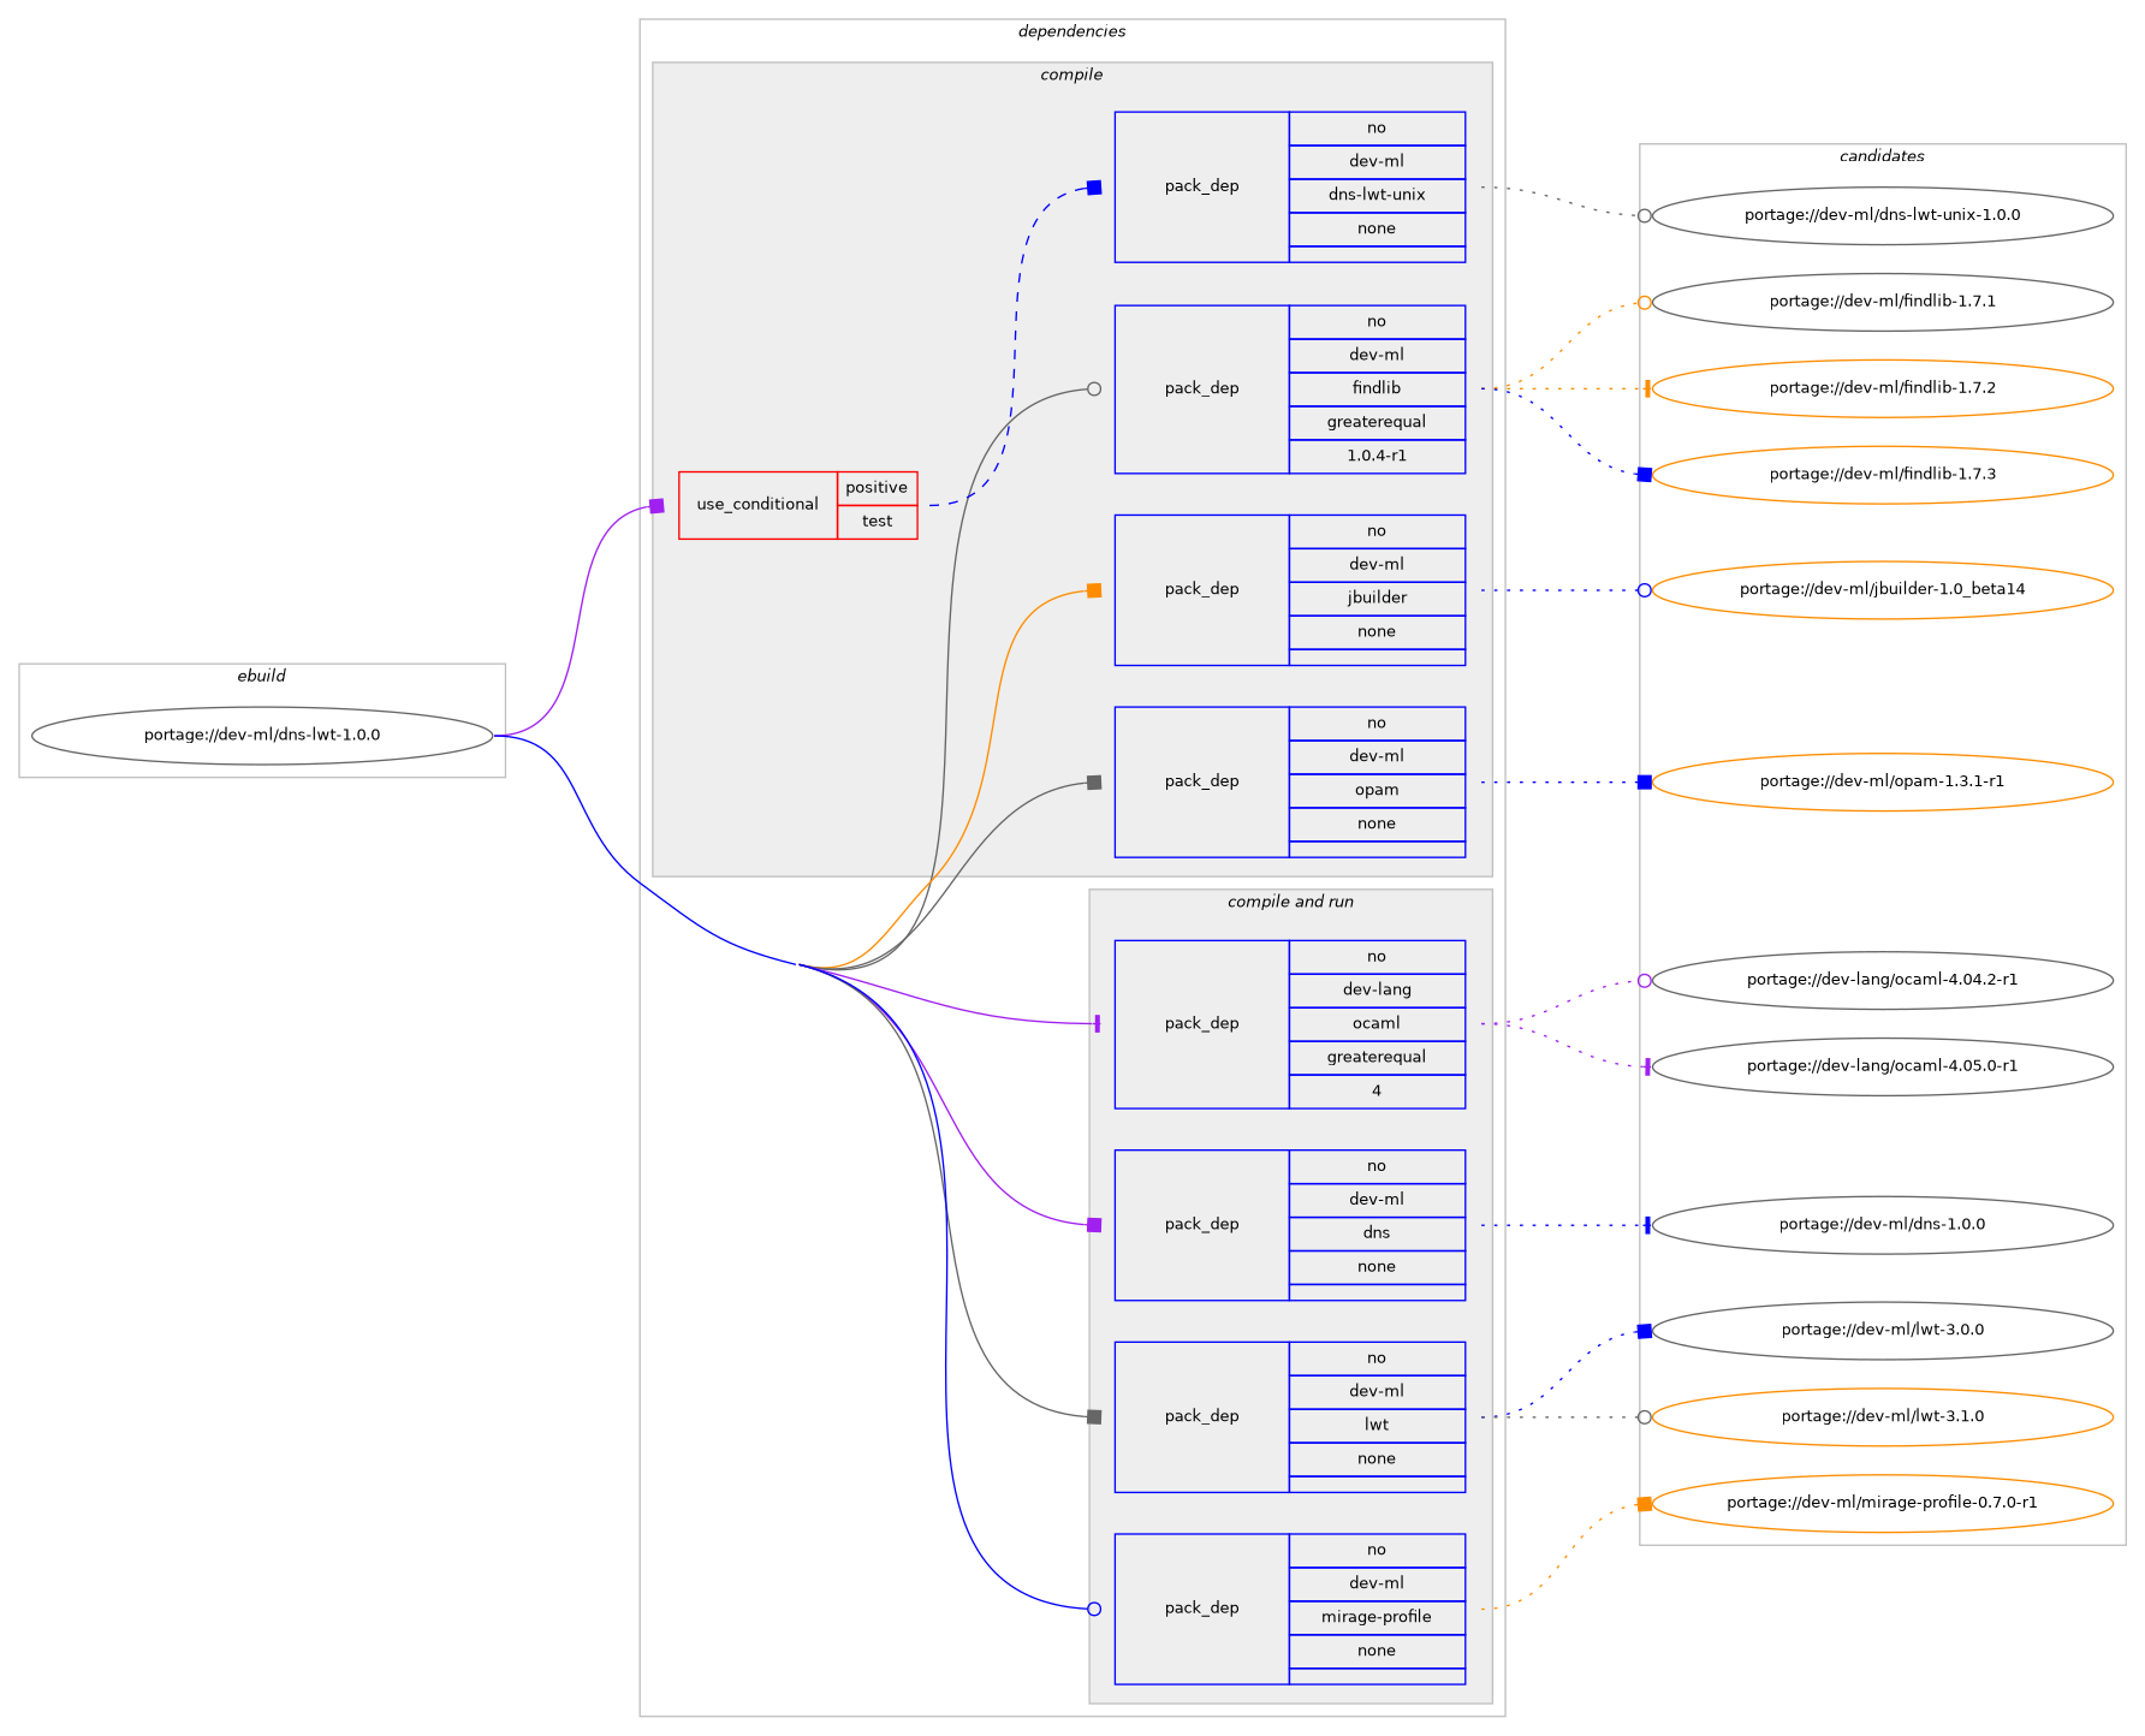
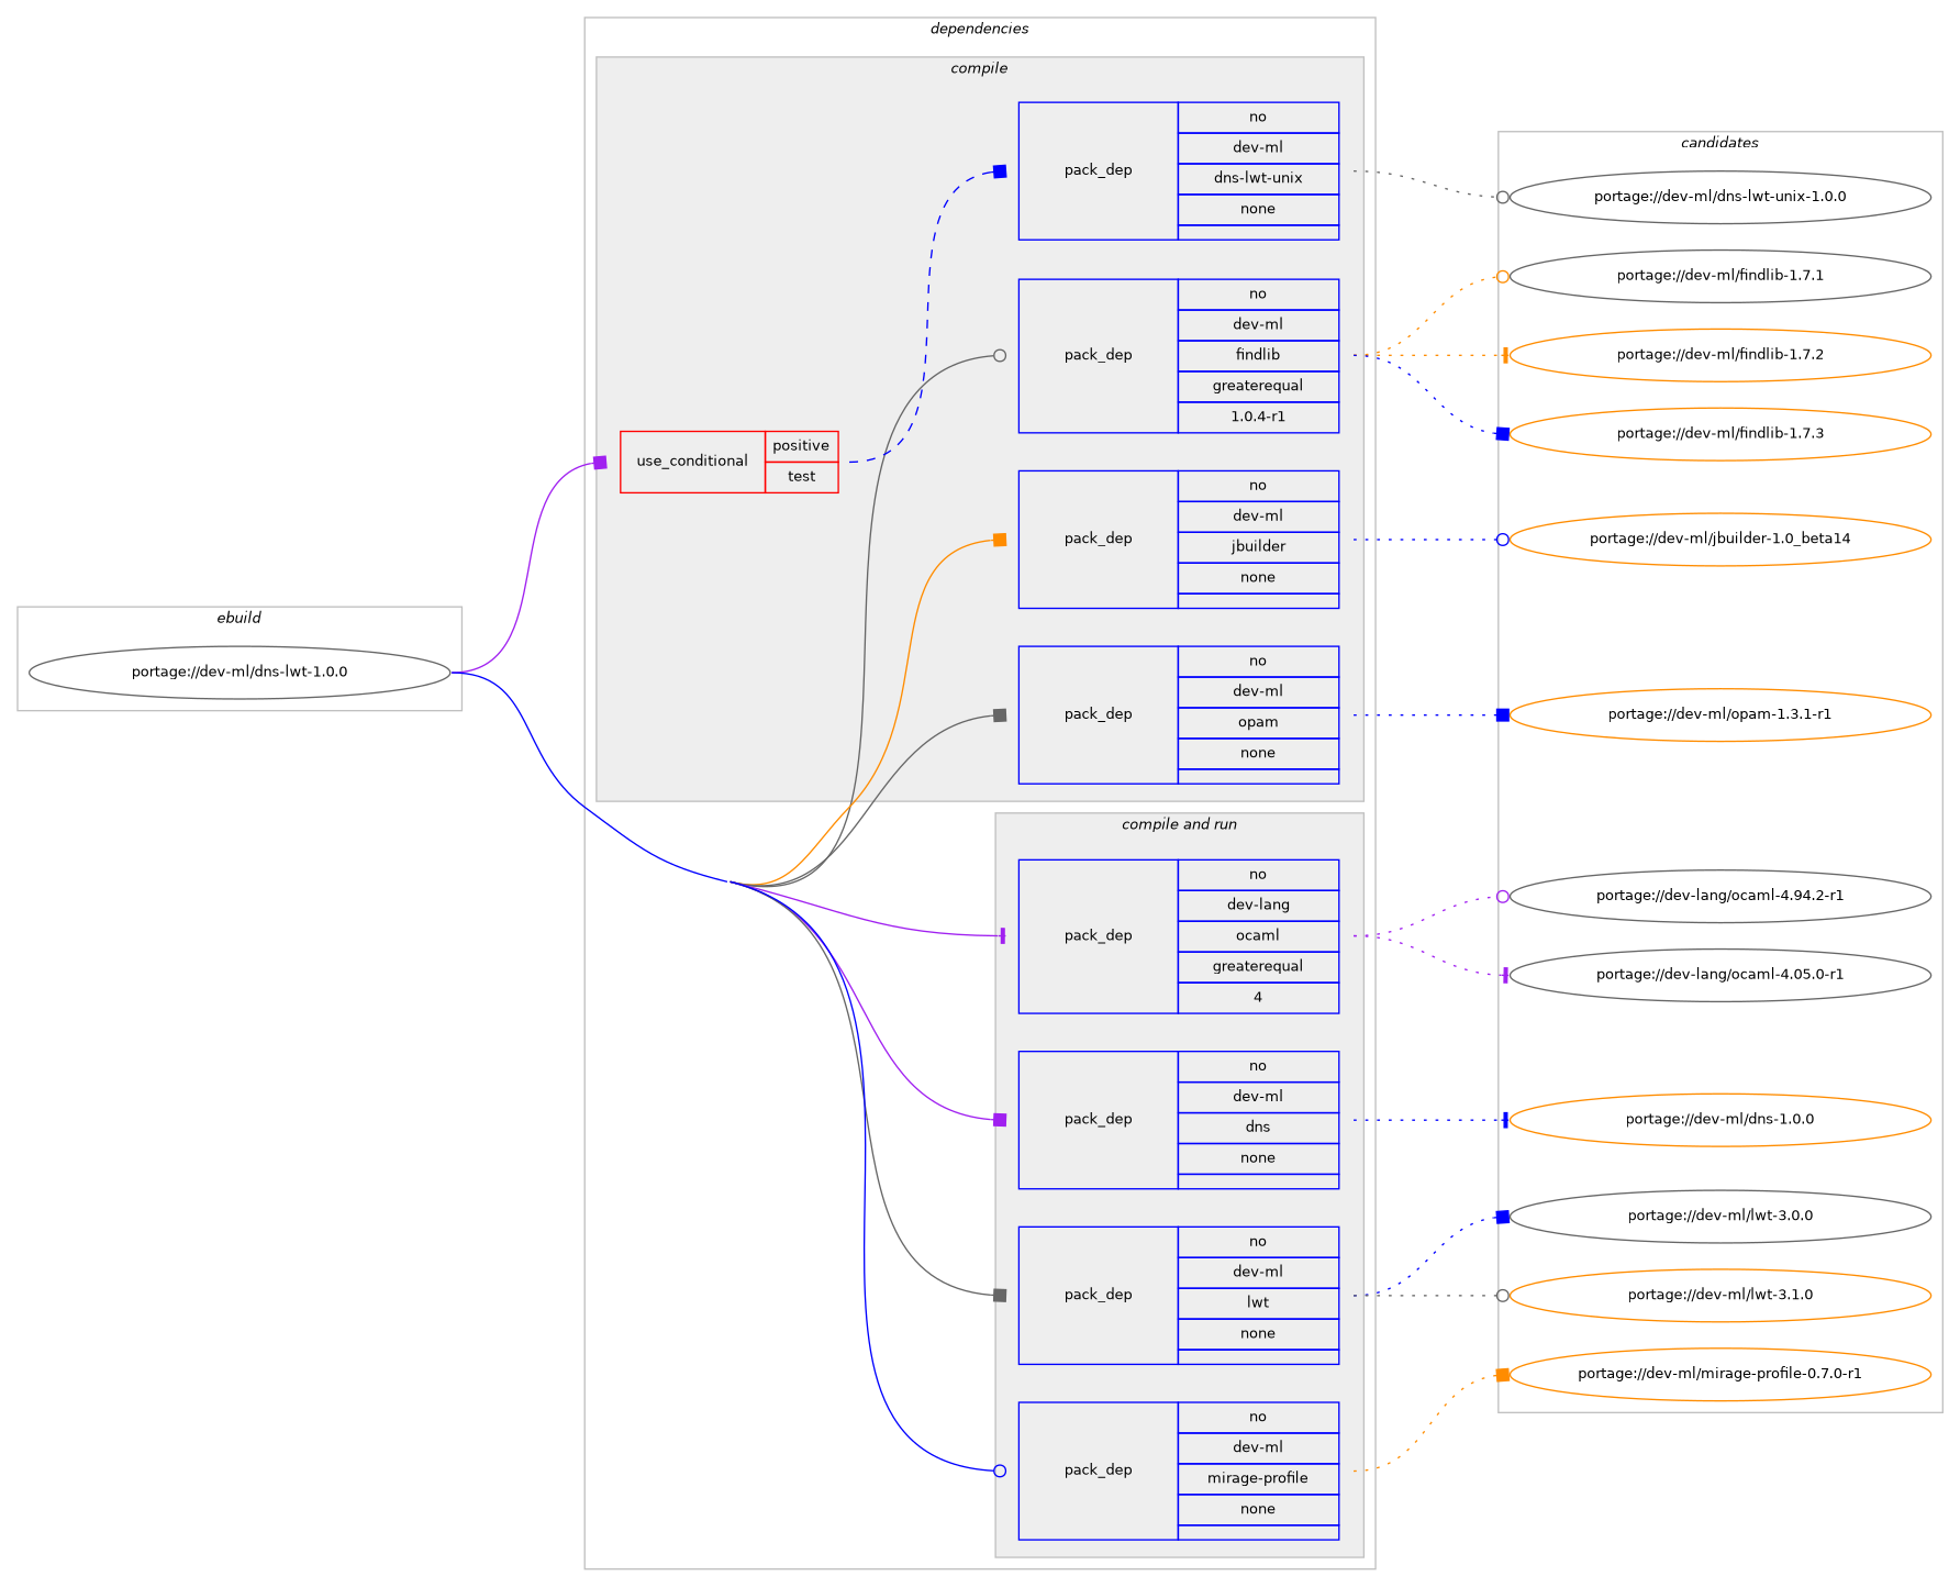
  digraph {
    compound=true
    concentrate=true
    fontname=Helvetica
    fontsize=10
    newrank=true
    rankdir=LR
    ranksep=1.5
    node [color=blue fontname=Helvetica fontsize=10]
    edge [arrowhead=box color=blue headport=w style=dotted tailport=e weight=100]
    n1 [color=gray40 label="portage://dev-ml/dns-lwt-1.0.0" width=4]
    n2 [label=<<TABLE BORDER="0" CELLBORDER="1" CELLSPACING="0" CELLPADDING="4" WIDTH="220"><TR><TD ROWSPAN="6" CELLPADDING="30">pack_dep</TD></TR><TR><TD WIDTH="110">no</TD></TR><TR><TD>dev-ml</TD></TR><TR><TD>dns-lwt-unix</TD></TR><TR><TD>none</TD></TR><TR><TD></TD></TR></TABLE>> shape=none]
    n3 [color=red label=<<TABLE BORDER="0" CELLBORDER="1" CELLSPACING="0" CELLPADDING="4"><TR><TD ROWSPAN="3" CELLPADDING="10">use_conditional</TD></TR><TR><TD>positive</TD></TR><TR><TD>test</TD></TR></TABLE>> shape=none]
    n4 [label=<<TABLE BORDER="0" CELLBORDER="1" CELLSPACING="0" CELLPADDING="4" WIDTH="220"><TR><TD ROWSPAN="6" CELLPADDING="30">pack_dep</TD></TR><TR><TD WIDTH="110">no</TD></TR><TR><TD>dev-ml</TD></TR><TR><TD>findlib</TD></TR><TR><TD>greaterequal</TD></TR><TR><TD>1.0.4-r1</TD></TR></TABLE>> shape=none]
    n5 [label=<<TABLE BORDER="0" CELLBORDER="1" CELLSPACING="0" CELLPADDING="4" WIDTH="220"><TR><TD ROWSPAN="6" CELLPADDING="30">pack_dep</TD></TR><TR><TD WIDTH="110">no</TD></TR><TR><TD>dev-ml</TD></TR><TR><TD>jbuilder</TD></TR><TR><TD>none</TD></TR><TR><TD></TD></TR></TABLE>> shape=none]
    n6 [label=<<TABLE BORDER="0" CELLBORDER="1" CELLSPACING="0" CELLPADDING="4" WIDTH="220"><TR><TD ROWSPAN="6" CELLPADDING="30">pack_dep</TD></TR><TR><TD WIDTH="110">no</TD></TR><TR><TD>dev-ml</TD></TR><TR><TD>opam</TD></TR><TR><TD>none</TD></TR><TR><TD></TD></TR></TABLE>> shape=none]
    n7 [label=<<TABLE BORDER="0" CELLBORDER="1" CELLSPACING="0" CELLPADDING="4" WIDTH="220"><TR><TD ROWSPAN="6" CELLPADDING="30">pack_dep</TD></TR><TR><TD WIDTH="110">no</TD></TR><TR><TD>dev-lang</TD></TR><TR><TD>ocaml</TD></TR><TR><TD>greaterequal</TD></TR><TR><TD>4</TD></TR></TABLE>> shape=none]
    n8 [label=<<TABLE BORDER="0" CELLBORDER="1" CELLSPACING="0" CELLPADDING="4" WIDTH="220"><TR><TD ROWSPAN="6" CELLPADDING="30">pack_dep</TD></TR><TR><TD WIDTH="110">no</TD></TR><TR><TD>dev-ml</TD></TR><TR><TD>dns</TD></TR><TR><TD>none</TD></TR><TR><TD></TD></TR></TABLE>> shape=none]
    n9 [label=<<TABLE BORDER="0" CELLBORDER="1" CELLSPACING="0" CELLPADDING="4" WIDTH="220"><TR><TD ROWSPAN="6" CELLPADDING="30">pack_dep</TD></TR><TR><TD WIDTH="110">no</TD></TR><TR><TD>dev-ml</TD></TR><TR><TD>lwt</TD></TR><TR><TD>none</TD></TR><TR><TD></TD></TR></TABLE>> shape=none]
    n10 [label=<<TABLE BORDER="0" CELLBORDER="1" CELLSPACING="0" CELLPADDING="4" WIDTH="220"><TR><TD ROWSPAN="6" CELLPADDING="30">pack_dep</TD></TR><TR><TD WIDTH="110">no</TD></TR><TR><TD>dev-ml</TD></TR><TR><TD>mirage-profile</TD></TR><TR><TD>none</TD></TR><TR><TD></TD></TR></TABLE>> shape=none]
    n11 [color=gray40 label="portage://dev-ml/dns-lwt-unix-1.0.0" width=4]
    n12 [color=gray40 label="portage://dev-ml/findlib-1.7.1" width=4]
    n13 [color=darkorange label="portage://dev-ml/findlib-1.7.2" width=4]
    n14 [color=darkorange label="portage://dev-ml/findlib-1.7.3" width=4]
    n15 [color=darkorange label="portage://dev-ml/jbuilder-1.0_beta14" width=4]
    n16 [color=darkorange label="portage://dev-ml/opam-1.3.1-r1" width=4]
-   n17 [color=gray40 label="portage://dev-lang/ocaml-4.04.2-r1" width=4]
+   n17 [color=gray40 label="portage://dev-lang/ocaml-4.94.2-r1" width=4]
    n18 [color=gray40 label="portage://dev-lang/ocaml-4.05.0-r1" width=4]
-   n19 [color=gray40 label="portage://dev-ml/dns-1.0.0" width=4]
+   n19 [color=darkorange label="portage://dev-ml/dns-1.0.0" width=4]
    n20 [color=gray40 label="portage://dev-ml/lwt-3.0.0" width=4]
    n21 [color=darkorange label="portage://dev-ml/lwt-3.1.0" width=4]
    n22 [color=darkorange label="portage://dev-ml/mirage-profile-0.7.0-r1" width=4]
    subgraph cluster_1 {
      color=gray
      label=<<i>ebuild</i>>
      rank=same
      n1
    }
    subgraph cluster_2 {
      color=gray
      label=<<i>dependencies</i>>
      subgraph cluster_3 {
        color=gray
        fillcolor="#eeeeee"
        label=<<i>compile</i>>
        style=filled
        subgraph sub_4 {
          color=gray
          fillcolor="#eeeeee"
          label=<<i>compile</i>>
          style=filled
          n3
          subgraph sub_5 {
            color=gray
            fillcolor="#eeeeee"
            label=<<i>compile</i>>
            style=filled
            n2
          }
        }
        subgraph sub_6 {
          color=gray
          fillcolor="#eeeeee"
          label=<<i>compile</i>>
          style=filled
          n4
        }
        subgraph sub_7 {
          color=gray
          fillcolor="#eeeeee"
          label=<<i>compile</i>>
          style=filled
          n5
        }
        subgraph sub_8 {
          color=gray
          fillcolor="#eeeeee"
          label=<<i>compile</i>>
          style=filled
          n6
        }
      }
      subgraph cluster_9 {
        color=gray
        fillcolor="#eeeeee"
        label=<<i>compile and run</i>>
        style=filled
        subgraph sub_10 {
          color=gray
          fillcolor="#eeeeee"
          label=<<i>compile and run</i>>
          style=filled
          n7
        }
        subgraph sub_11 {
          color=gray
          fillcolor="#eeeeee"
          label=<<i>compile and run</i>>
          style=filled
          n8
        }
        subgraph sub_12 {
          color=gray
          fillcolor="#eeeeee"
          label=<<i>compile and run</i>>
          style=filled
          n9
        }
        subgraph sub_13 {
          color=gray
          fillcolor="#eeeeee"
          label=<<i>compile and run</i>>
          style=filled
          n10
        }
      }
      subgraph cluster_14 {
        color=gray
        fillcolor="#eeeeee"
        label=<<i>run</i>>
        style=filled
      }
    }
    subgraph cluster_15 {
      color=gray
      label=<<i>candidates</i>>
      rank=same
      subgraph sub_16 {
        color=black
        label=<<i>candidates</i>>
        nodesep=1
        rank=same
        n11
      }
      subgraph sub_17 {
        color=black
        label=<<i>candidates</i>>
        nodesep=1
        rank=same
        n12
        n13
        n14
      }
      subgraph sub_18 {
        color=black
        label=<<i>candidates</i>>
        nodesep=1
        rank=same
        n15
      }
      subgraph sub_19 {
        color=black
        label=<<i>candidates</i>>
        nodesep=1
        rank=same
        n16
      }
      subgraph sub_20 {
        color=black
        label=<<i>candidates</i>>
        nodesep=1
        rank=same
        n17
        n18
      }
      subgraph sub_21 {
        color=black
        label=<<i>candidates</i>>
        nodesep=1
        rank=same
        n19
      }
      subgraph sub_22 {
        color=black
        label=<<i>candidates</i>>
        nodesep=1
        rank=same
        n20
        n21
      }
      subgraph sub_23 {
        color=black
        label=<<i>candidates</i>>
        nodesep=1
        rank=same
        n22
      }
    }
    n1 -> n3 [color=purple style=solid weight=20]
    n1 -> n4 [arrowhead=odot color=gray40 style=solid weight=20]
    n1 -> n5 [color=darkorange style=solid weight=20]
    n1 -> n6 [color=gray40 style=solid weight=20]
    n1 -> n7 [arrowhead=tee color=purple style=solid weight=20]
    n1 -> n8 [color=purple style=solid weight=20]
    n1 -> n9 [color=gray40 style=solid weight=20]
    n1 -> n10 [arrowhead=odot style=solid weight=20]
    n2 -> n11 [arrowhead=odot color=gray40]
    n3 -> n2 [style=dashed weight=20]
    n4 -> n12 [arrowhead=odot color=darkorange]
    n4 -> n13 [arrowhead=tee color=darkorange]
    n4 -> n14
    n5 -> n15 [arrowhead=odot]
    n6 -> n16
    n7 -> n17 [arrowhead=odot color=purple]
    n7 -> n18 [arrowhead=tee color=purple]
    n8 -> n19 [arrowhead=tee]
    n9 -> n20
    n9 -> n21 [arrowhead=odot color=gray40]
    n10 -> n22 [color=darkorange]
  }
